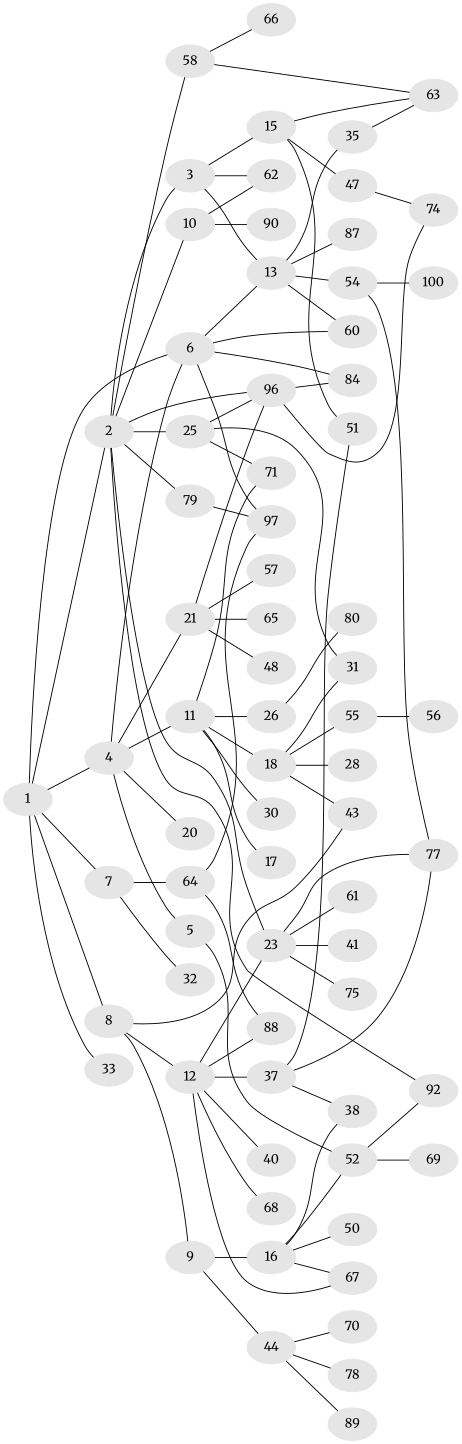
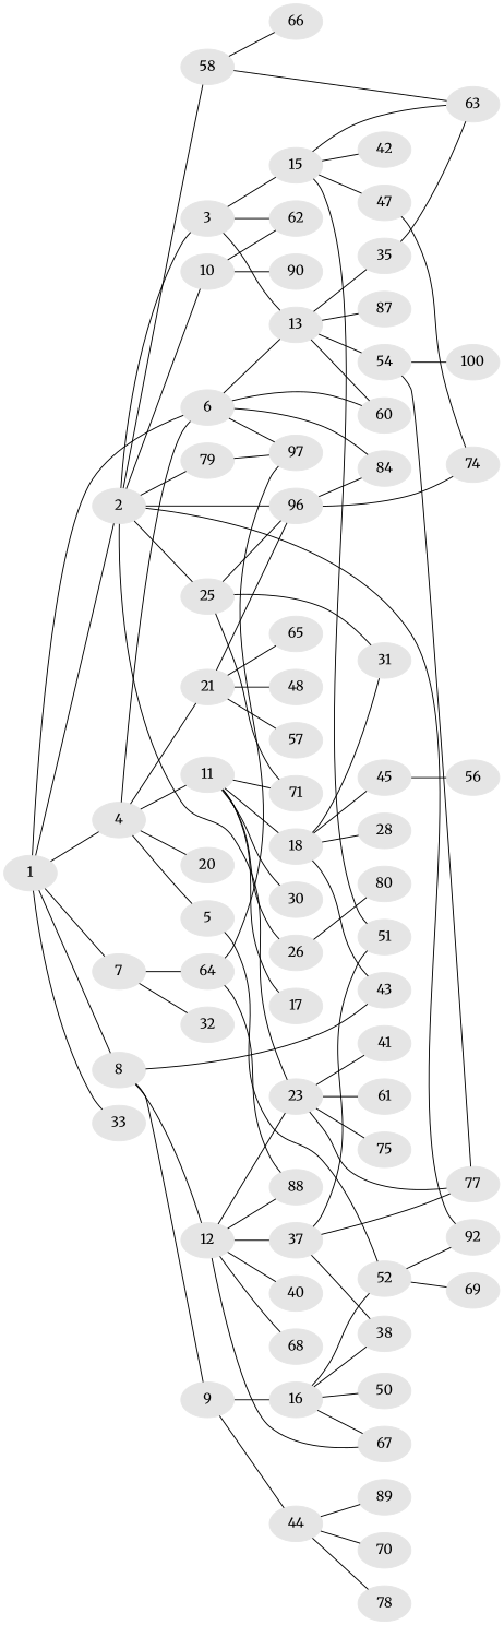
  graph {
    fontname=Merriweather
    rankdir=LR
    node [color=gray90 fontname=Merriweather style=filled]
    edge [fontname=Merriweather]
    2 [super="+27"]
    3
    10 [super="+76"]
    23 [super="+34"]
    25 [super="+46"]
    n6 [label=96 super="+83"]
    58 [super="+86"]
    79
    92
    1
    4 [super="+59"]
    6 [super="+95"]
    7 [super="+98"]
    8 [super="+14"]
    33
    5
    11 [super="+82"]
    20
    21 [super="+39"]
    13 [super="+29"]
    60 [super="+96"]
    84
    97 [super="+99"]
    32
    64 [super="+94"]
    9
    12 [super="+19"]
    43
    15 [super="+91"]
    62
    16 [super="+22"]
    44 [super="+55"]
    90
    41
    61
    75
    77 [super="+85"]
    71
    31
    74
    63
    66
    35 [super="+73"]
    54
    87
+   42
    47 [super="+49"]
    51 [super="+81"]
    52 [super="+93"]
    17
    18 [super="+24"]
    26
    30
    48
    57
    65
    69 [super="+72"]
    67
    38
    50
    88
    37 [super="+53"]
    40
    68
    70
    78
    89
    28
-   45 [label=55]
+   45
    80
    100
    56
    2 -- 3
    2 -- 10
    2 -- 23
    2 -- 25
    2 -- n6
    2 -- 58
    2 -- 79
    2 -- 92
    3 -- 13
    3 -- 15
    3 -- 62
    10 -- 62
    10 -- 90
    23 -- 41
    23 -- 61
    23 -- 75
    23 -- 77
    25 -- n6
    25 -- 71
    25 -- 31
    n6 -- 84
    n6 -- 74
    58 -- 63
    58 -- 66
    79 -- 97
    1 -- 2
    1 -- 4
    1 -- 6
    1 -- 7
    1 -- 8
    1 -- 33
    4 -- 6
    4 -- 5
    4 -- 11
    4 -- 20
    4 -- 21
    6 -- 13
    6 -- 60
    6 -- 84
    6 -- 97
    7 -- 32
    7 -- 64
    8 -- 9
    8 -- 12
    8 -- 43
    5 -- 52
    11 -- 71
    11 -- 17
    11 -- 18
    11 -- 26
    11 -- 30
    21 -- n6
    21 -- 48
    21 -- 57
    21 -- 65
    13 -- 60
    13 -- 35
    13 -- 54
    13 -- 87
    64 -- 97
    64 -- 88
    9 -- 16
    9 -- 44
    12 -- 23
    12 -- 67
    12 -- 88
    12 -- 37
    12 -- 40
    12 -- 68
    15 -- 63
+   15 -- 42
    15 -- 47
    15 -- 51
    16 -- 52
    16 -- 67
    16 -- 38
    16 -- 50
    44 -- 70
    44 -- 78
    44 -- 89
    35 -- 63
    54 -- 77
    54 -- 100
    47 -- 74
    52 -- 92
    52 -- 69
    18 -- 43
    18 -- 31
    18 -- 28
    18 -- 45
    26 -- 80
    37 -- 77
    37 -- 51
    37 -- 38
    45 -- 56
  }
